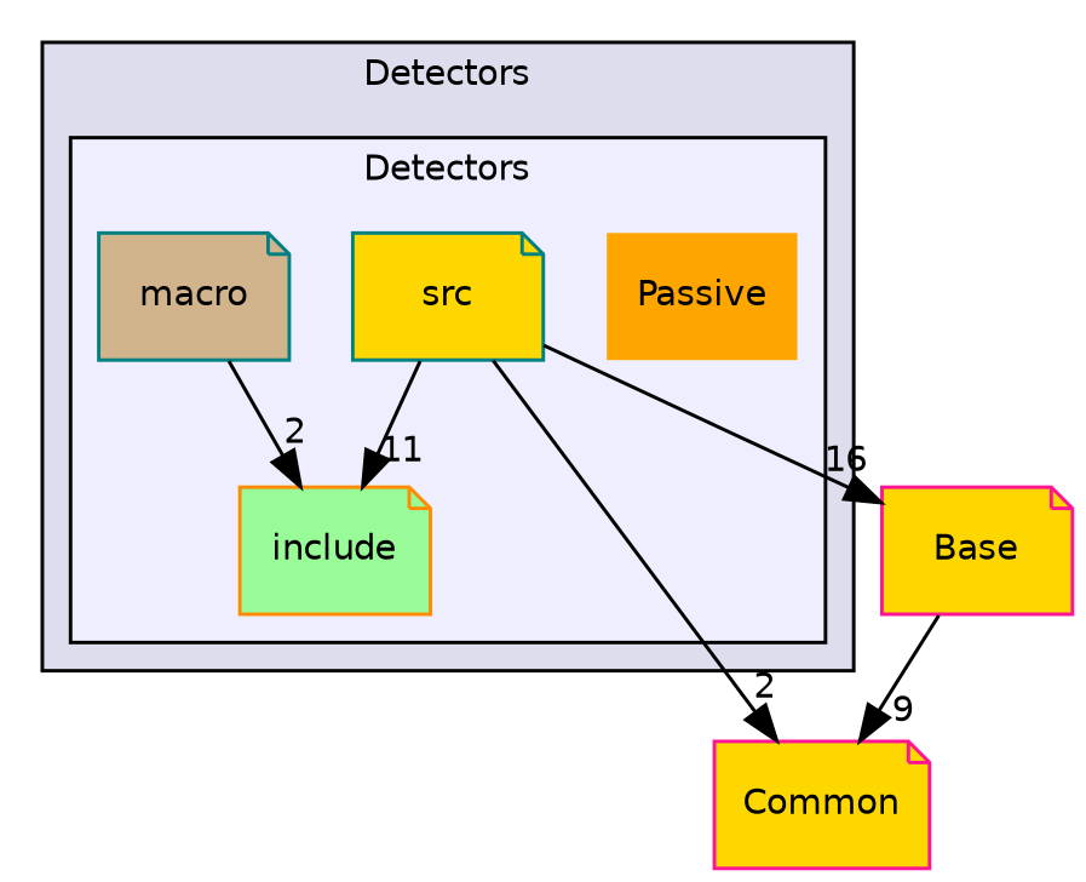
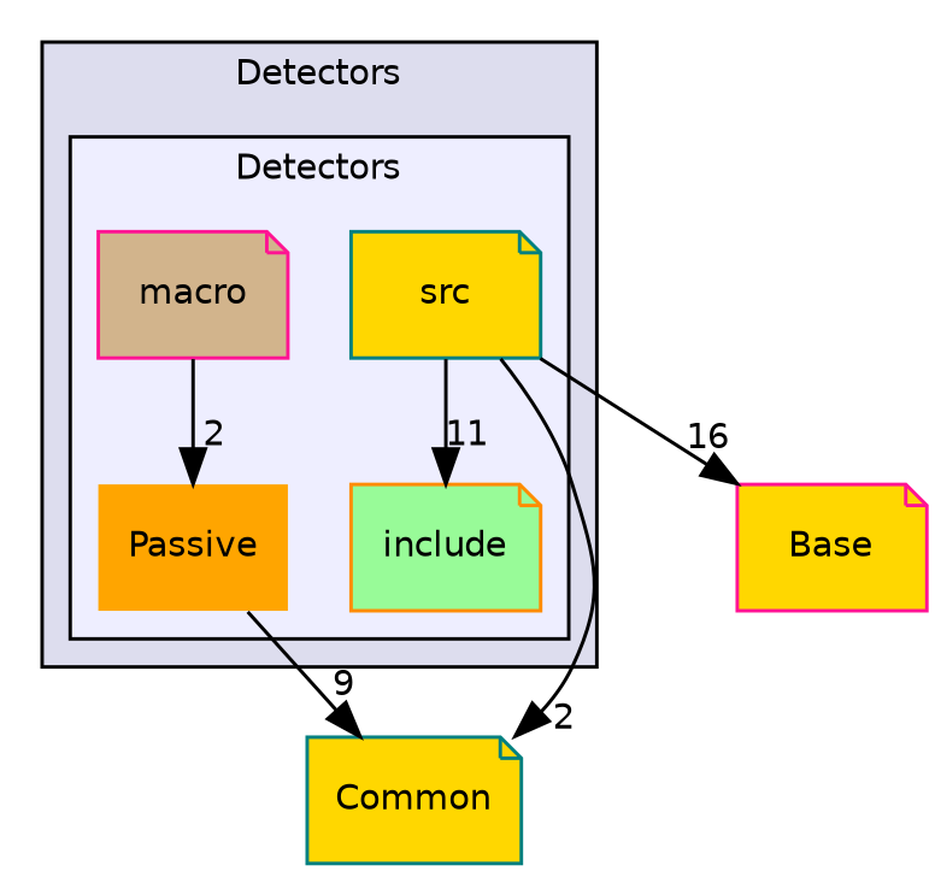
  digraph {
    compound=true
    node [color=deeppink fillcolor=gold fontname=Helvetica fontsize=10 shape=note style=filled]
    edge [headlabel=2 labeldistance=1.5 labelfontname=Helvetica labelfontsize=10]
    n1 [color=red fillcolor=orange label=Passive shape=plaintext]
    n2 [color=darkorange fillcolor=palegreen label=include]
-   n3 [color=teal fillcolor=tan label=macro]
+   n3 [fillcolor=tan label=macro]
    n4 [color=teal label=src]
-   n5 [label=Common]
+   n5 [color=teal label=Common]
    n6 [label=Base]
    subgraph cluster_1 {
      bgcolor="#ddddee"
      fontname=Helvetica
      fontsize=10
      label=Detectors
      pencolor=black
      subgraph cluster_2 {
        bgcolor="#eeeeff"
        fontname=Helvetica
        fontsize=10
        label=Detectors
        pencolor=black
        n1
        n2
        n3
        n4
      }
    }
-   n3 -> n2
+   n3 -> n1
    n4 -> n2 [headlabel=11]
    n4 -> n5
    n4 -> n6 [headlabel=16]
-   n6 -> n5 [headlabel=9]
+   n1 -> n5 [headlabel=9]
  }
